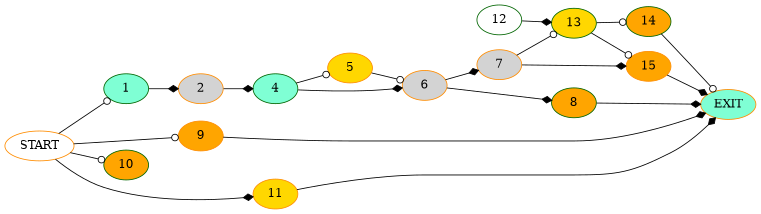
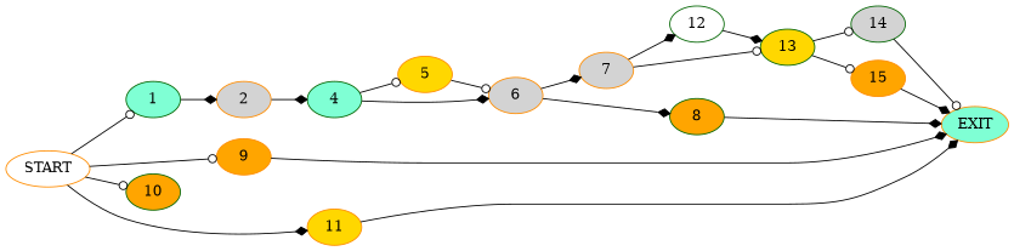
  digraph {
    rankdir=LR
    node [color=darkorange fillcolor=orange style=filled]
    edge [arrowhead=diamond]
    n1 [fillcolor=white label=START]
    1 [color=darkgreen fillcolor=aquamarine]
    9
    10 [color=darkgreen]
    11 [fillcolor=gold]
    2 [fillcolor=lightgrey]
    n7 [fillcolor=aquamarine label=EXIT]
    4 [color=darkgreen fillcolor=aquamarine]
    5 [fillcolor=gold]
    6 [fillcolor=lightgrey]
    7 [fillcolor=lightgrey]
    8 [color=darkgreen]
    12 [color=darkgreen fillcolor=white]
    13 [color=darkgreen fillcolor=gold]
-   14 [color=darkgreen]
+   14 [color=darkgreen fillcolor=lightgrey]
    15
    n1 -> 1 [arrowhead=odot]
    n1 -> 9 [arrowhead=odot]
    n1 -> 10 [arrowhead=odot]
    n1 -> 11
    1 -> 2
    9 -> n7
    11 -> n7
    2 -> 4
    4 -> 5 [arrowhead=odot]
    4 -> 6
    5 -> 6 [arrowhead=odot]
    6 -> 7
    6 -> 8
-   7 -> 15
+   7 -> 12
    7 -> 13 [arrowhead=odot]
    8 -> n7
    12 -> 13
    13 -> 14 [arrowhead=odot]
    13 -> 15 [arrowhead=odot]
    14 -> n7 [arrowhead=odot]
    15 -> n7
  }
